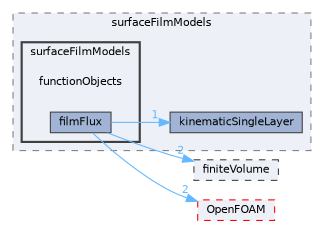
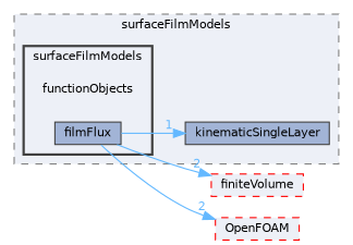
  digraph {
    compound=true
    rankdir=LR
    node [fontname=Helvetica fontsize=10 shape=box color=grey25 fillcolor="#a2b4d6" style=filled]
    edge [color=steelblue1 fontcolor=steelblue1 fontname=Helvetica fontsize=10 headlabel=2 labeldistance=1.5 labelfontname=Helvetica labelfontsize=10]
    n1 [height=0.2 label=functionObjects shape=plaintext width=0.4 color="" fillcolor="" style=""]
    n2 [height=0.2 label=filmFlux width=0.4]
    n3 [height=0.2 label=kinematicSingleLayer width=0.4]
-   n4 [fillcolor="#edf0f7" height=0.2 label=finiteVolume style="filled,dashed" width=0.4]
+   n4 [color=red fillcolor="#edf0f7" height=0.2 label=finiteVolume style="filled,dashed" width=0.4]
    n5 [color=red fillcolor="#edf0f7" height=0.2 label=OpenFOAM style="filled,dashed" width=0.4]
    subgraph cluster_1 {
      bgcolor="#edf0f7"
      fontname=Helvetica
      fontsize=10
      label=surfaceFilmModels
      pencolor=grey50
      style="filled,dashed"
      n3
      subgraph cluster_2 {
        bgcolor="#edf0f7"
        fontname=Helvetica
        fontsize=10
        pencolor=grey25
        style="filled,bold"
        n1
        n2
      }
    }
    n2 -> n3 [headlabel=1]
    n2 -> n4
    n2 -> n5
  }
